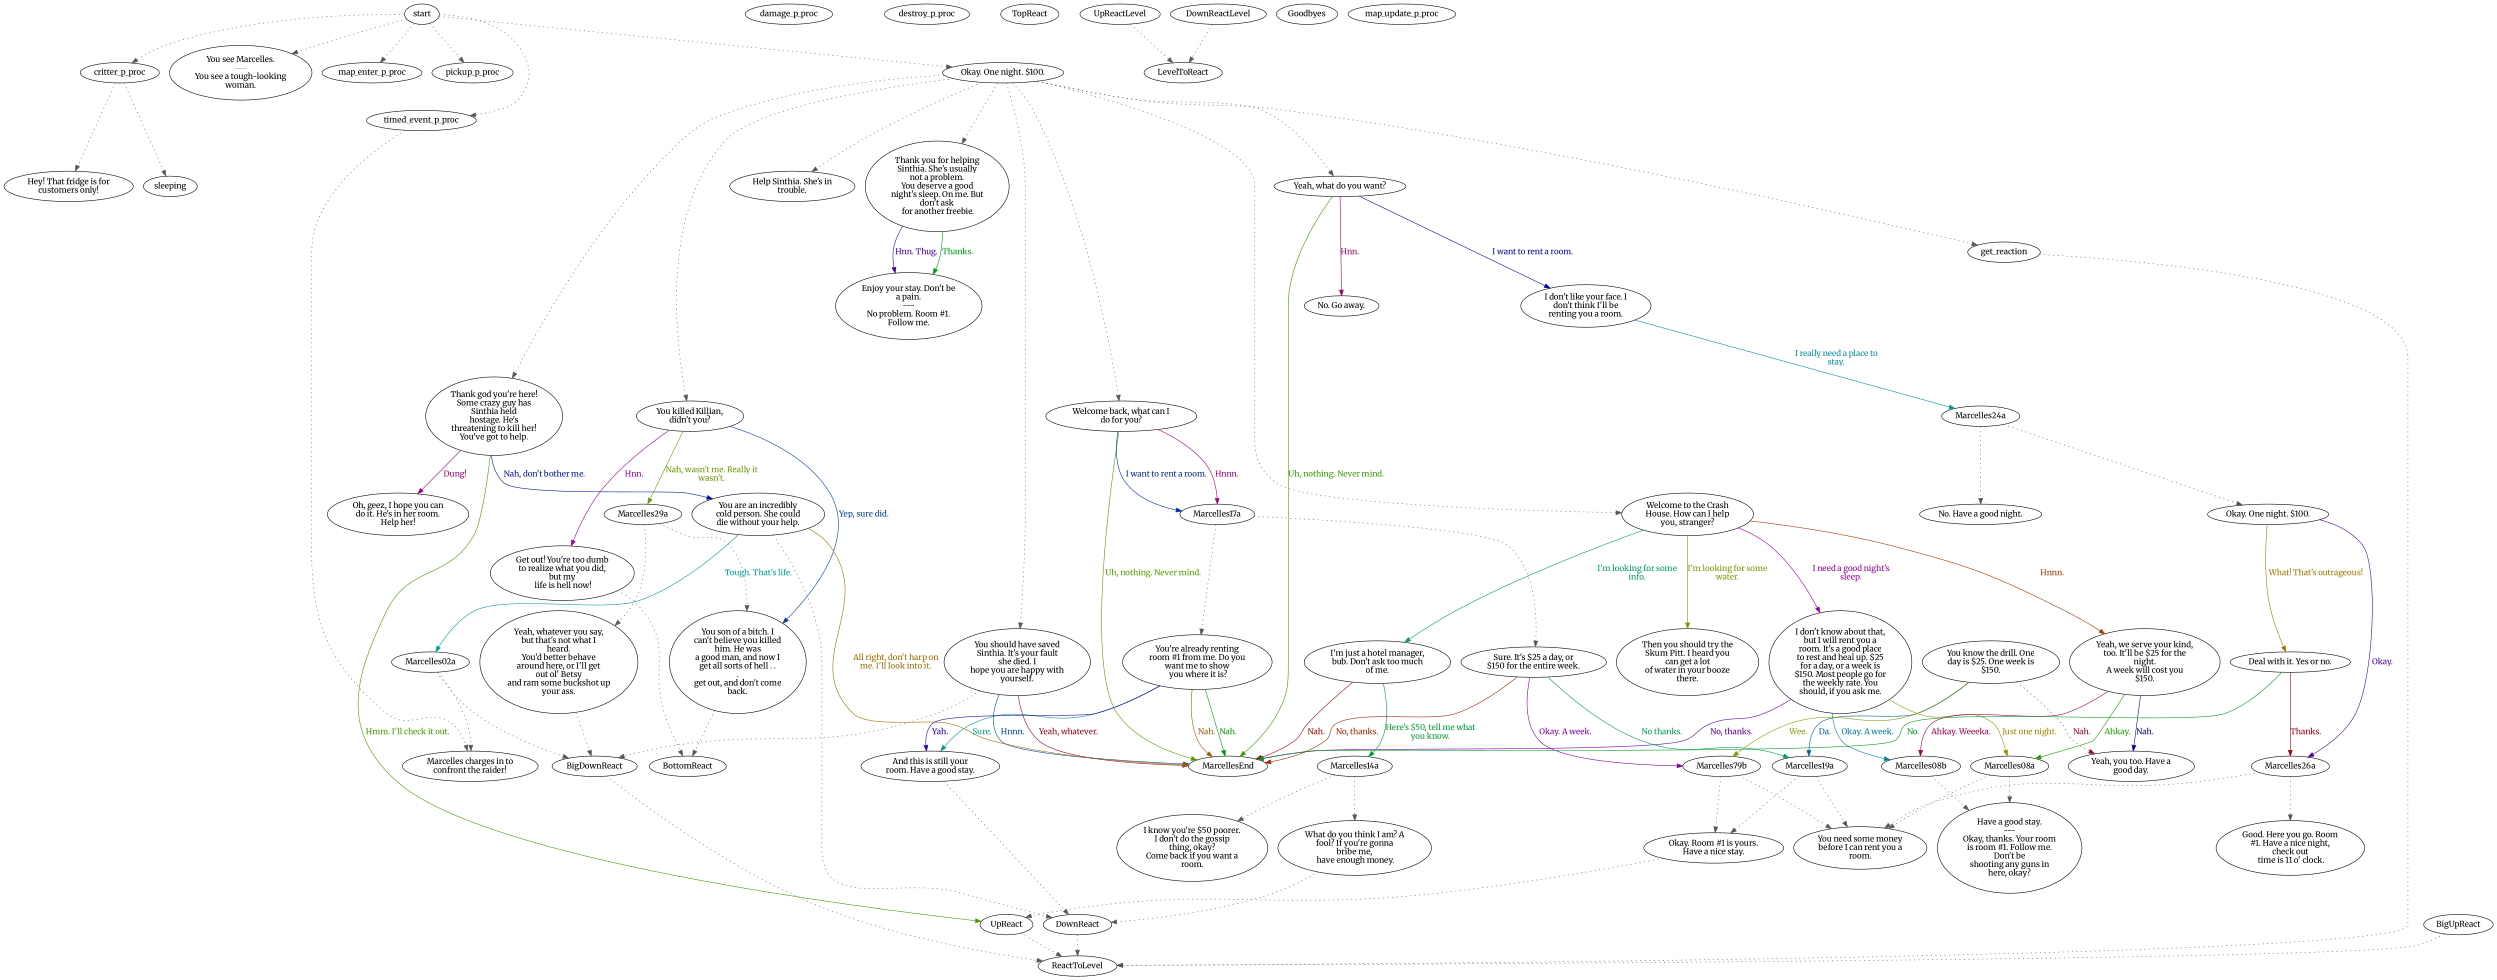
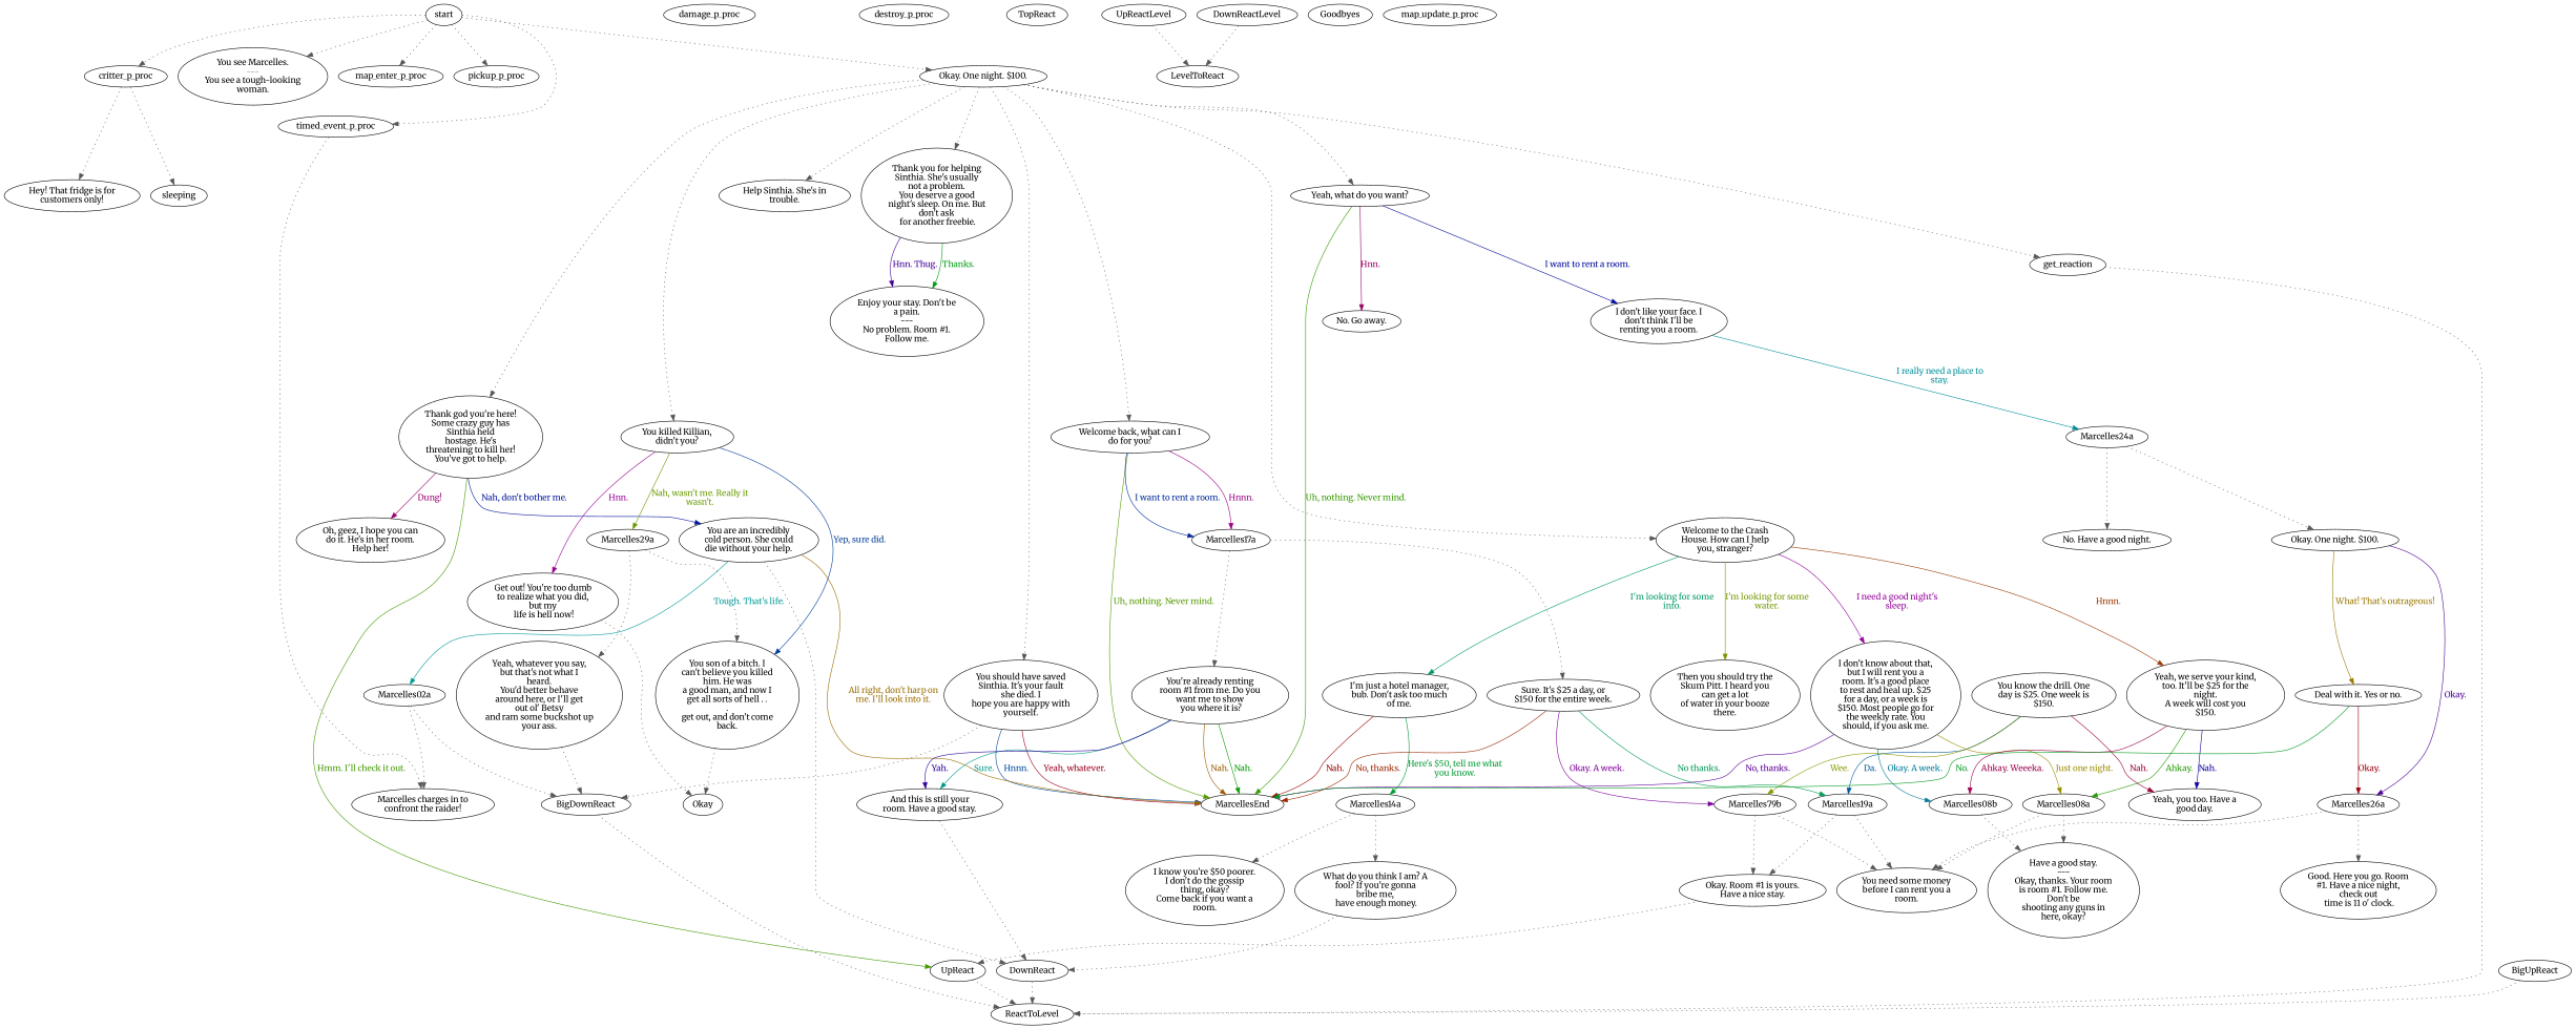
  digraph {
    fontname=Merriweather
    node [color="#000000" fillcolor="#FFFFFF" fontname=Merriweather style=filled]
    edge [color="#555555" fontname=Merriweather style=dotted]
    start
    critter_p_proc
    n3 [label="You see Marcelles.\n---\nYou see a tough-looking\nwoman."]
    map_enter_p_proc
    pickup_p_proc
    n6 [label="Okay. One night. $100."]
    timed_event_p_proc
    n8 [label="Hey! That fridge is for\ncustomers only!"]
    sleeping
    get_reaction
    n11 [label="Thank god you're here!\nSome crazy guy has\nSinthia held\nhostage. He's\nthreatening to kill her!\nYou've got to help."]
    n12 [label="Help Sinthia. She's in\ntrouble."]
    n13 [label="Thank you for helping\nSinthia. She's usually\nnot a problem.\nYou deserve a good\nnight's sleep. On me. But\ndon't ask\n for another freebie."]
    n14 [label="You should have saved\nSinthia. It's your fault\nshe died. I\nhope you are happy with\nyourself."]
    n15 [label="You killed Killian,\ndidn't you?"]
    n16 [label="Welcome to the Crash\nHouse. How can I help\nyou, stranger?"]
    n17 [label="Yeah, what do you want?"]
    n18 [label="Welcome back, what can I\ndo for you?"]
    n19 [label="Marcelles charges in to\nconfront the raider!"]
    ReactToLevel
    n21 [label="You are an incredibly\ncold person. She could\ndie without your help."]
    UpReact
    n23 [label="Oh, geez, I hope you can\ndo it. He's in her room.\nHelp her!"]
    n24 [label="Enjoy your stay. Don't be\na pain.\n---\nNo problem. Room #1.\nFollow me."]
    MarcellesEnd
    BigDownReact
    n27 [label="You son of a bitch. I\ncan't believe you killed\nhim. He was\na good man, and now I\nget all sorts of hell . .\n.\nget out, and don't come\nback."]
    Marcelles29a
    n29 [label="Get out! You're too dumb\nto realize what you did,\nbut my\n life is hell now!"]
    n30 [label="Then you should try the\nSkum Pitt. I heard you\ncan get a lot\nof water in your booze\nthere."]
    n31 [label="I don't know about that,\nbut I will rent you a\nroom. It's a good place\nto rest and heal up. $25\nfor a day, or a week is\n$150. Most people go for\nthe weekly rate. You\nshould, if you ask me."]
    n32 [label="I'm just a hotel manager,\nbub. Don't ask too much\nof me."]
    n33 [label="Yeah, we serve your kind,\ntoo. It'll be $25 for the\nnight.\nA week will cost you\n$150."]
    n34 [label="I don't like your face. I\ndon't think I'll be\nrenting you a room."]
    n35 [label="No. Go away."]
    Marcelles17a
    damage_p_proc
    destroy_p_proc
    DownReact
    Marcelles02a
-   BottomReact
+   BottomReact [label=Okay]
    n42 [label="Yeah, whatever you say,\nbut that's not what I\nheard.\nYou'd better behave\naround here, or I'll get\nout ol' Betsy\nand ram some buckshot up\nyour ass."]
    Marcelles08a
    Marcelles08b
    Marcelles14a
    n46 [label="Yeah, you too. Have a\ngood day."]
    Marcelles24a
    n48 [label="You're already renting\nroom #1 from me. Do you\nwant me to show\n you where it is?"]
    n49 [label="Sure. It's $25 a day, or\n$150 for the entire week."]
    n50 [label="Have a good stay.\n---\nOkay, thanks. Your room\nis room #1. Follow me.\nDon't be\nshooting any guns in\nhere, okay?"]
    n51 [label="You need some money\nbefore I can rent you a\nroom."]
    n52 [label="I know you're $50 poorer.\nI don't do the gossip\nthing, okay?\nCome back if you want a\nroom."]
    n53 [label="What do you think I am? A\nfool? If you're gonna\nbribe me,\n have enough money."]
    n54 [label="And this is still your\nroom. Have a good stay."]
    Marcelles19a
    n56 [label=Marcelles79b]
    n57 [label="Okay. Room #1 is yours.\nHave a nice stay."]
    n58 [label="You know the drill. One\nday is $25. One week is\n$150."]
    n59 [label="Okay. One night. $100."]
    n60 [label="No. Have a good night."]
    n61 [label="Deal with it. Yes or no."]
    Marcelles26a
    n63 [label="Good. Here you go. Room\n#1. Have a nice night,\ncheck out\n time is 11 o' clock."]
    TopReact
    BigUpReact
    UpReactLevel
    LevelToReact
    DownReactLevel
    Goodbyes
    map_update_p_proc
    start -> critter_p_proc
    start -> n3
    start -> map_enter_p_proc
    start -> pickup_p_proc
    start -> n6
    start -> timed_event_p_proc
    critter_p_proc -> n8
    critter_p_proc -> sleeping
    n6 -> get_reaction
    n6 -> n11
    n6 -> n12
    n6 -> n13
    n6 -> n14
    n6 -> n15
    n6 -> n16
    n6 -> n17
    n6 -> n18
    timed_event_p_proc -> n19
    get_reaction -> ReactToLevel
    n11 -> n21 [color="#001499" fontcolor="#001499" label="Nah, don't bother me." style=""]
    n11 -> UpReact [color="#419900" fontcolor="#419900" label="Hmm. I'll check it out." style=""]
    n11 -> n23 [color="#99006D" fontcolor="#99006D" label="Dung!" style=""]
    n13 -> n24 [color="#3F0099" fontcolor="#3F0099" label="Hnn. Thug." style=""]
    n13 -> n24 [color="#009912" fontcolor="#009912" label="Thanks." style=""]
    n14 -> MarcellesEnd [color="#99001B" fontcolor="#99001B" label="Yeah, whatever." style=""]
    n14 -> MarcellesEnd [color="#004799" fontcolor="#004799" label="Hnnn." style=""]
    n14 -> BigDownReact
    n15 -> n27 [color="#003B99" fontcolor="#003B99" label="Yep, sure did." style=""]
    n15 -> Marcelles29a [color="#689900" fontcolor="#689900" label="Nah, wasn't me. Really it\nwasn't." style=""]
    n15 -> n29 [color="#990095" fontcolor="#990095" label="Hnn." style=""]
    n16 -> n30 [color="#749900" fontcolor="#749900" label="I'm looking for some\nwater." style=""]
    n16 -> n31 [color="#910099" fontcolor="#910099" label="I need a good night's\nsleep." style=""]
    n16 -> n32 [color="#009965" fontcolor="#009965" label="I'm looking for some\ninfo." style=""]
    n16 -> n33 [color="#993800" fontcolor="#993800" label="Hnnn." style=""]
    n17 -> MarcellesEnd [color="#359900" fontcolor="#359900" label="Uh, nothing. Never mind." style=""]
    n17 -> n34 [color="#000899" fontcolor="#000899" label="I want to rent a room." style=""]
    n17 -> n35 [color="#990061" fontcolor="#990061" label="Hnn." style=""]
    n18 -> MarcellesEnd [color="#549900" fontcolor="#549900" label="Uh, nothing. Never mind." style=""]
    n18 -> Marcelles17a [color="#002899" fontcolor="#002899" label="I want to rent a room." style=""]
    n18 -> Marcelles17a [color="#990081" fontcolor="#990081" label="Hnnn." style=""]
    n21 -> MarcellesEnd [color="#996B00" fontcolor="#996B00" label="All right, don't harp on\nme. I'll look into it." style=""]
    n21 -> DownReact
    n21 -> Marcelles02a [color="#009998" fontcolor="#009998" label="Tough. That's life." style=""]
    UpReact -> ReactToLevel
    BigDownReact -> ReactToLevel
    n27 -> BottomReact
    Marcelles29a -> n27
    Marcelles29a -> n42
    n29 -> BottomReact
    n31 -> MarcellesEnd [color="#5E0099" fontcolor="#5E0099" label="No, thanks." style=""]
    n31 -> Marcelles08a [color="#998B00" fontcolor="#998B00" label="Just one night." style=""]
    n31 -> Marcelles08b [color="#007A99" fontcolor="#007A99" label="Okay. A week." style=""]
    n32 -> MarcellesEnd [color="#990500" fontcolor="#990500" label="Nah." style=""]
    n32 -> Marcelles14a [color="#009932" fontcolor="#009932" label="Here's $50, tell me what\nyou know." style=""]
    n33 -> Marcelles08a [color="#219900" fontcolor="#219900" label="Ahkay." style=""]
    n33 -> Marcelles08b [color="#99004E" fontcolor="#99004E" label="Ahkay. Weeeka." style=""]
    n33 -> n46 [color="#0B0099" fontcolor="#0B0099" label="Nah." style=""]
    n34 -> Marcelles24a [color="#008E99" fontcolor="#008E99" label="I really need a place to\nstay." style=""]
    Marcelles17a -> n48
    Marcelles17a -> n49
    DownReact -> ReactToLevel
    Marcelles02a -> n19
    Marcelles02a -> BigDownReact
    n42 -> BigDownReact
    Marcelles08a -> n50
    Marcelles08a -> n51
    Marcelles08b -> n50
    Marcelles14a -> n52
    Marcelles14a -> n53
    Marcelles24a -> n59
    Marcelles24a -> n60
    n48 -> MarcellesEnd [color="#995800" fontcolor="#995800" label="Nah." style=""]
    n48 -> MarcellesEnd [color="#029900" fontcolor="#029900" label="Nah." style=""]
    n48 -> n54 [color="#009984" fontcolor="#009984" label="Sure." style=""]
    n48 -> n54 [color="#2B0099" fontcolor="#2B0099" label="Yah." style=""]
    n49 -> MarcellesEnd [color="#992500" fontcolor="#992500" label="No, thanks." style=""]
    n49 -> Marcelles19a [color="#009951" fontcolor="#009951" label="No thanks." style=""]
    n49 -> n56 [color="#7E0099" fontcolor="#7E0099" label="Okay. A week." style=""]
    n53 -> DownReact
    n54 -> DownReact
    Marcelles19a -> n51
    Marcelles19a -> n57
    n56 -> n51
    n56 -> n57
    n57 -> UpReact
-   n58 -> n46 [color="#99002E" fontcolor="#99002E" label="Nah."]
+   n58 -> n46 [color="#99002E" fontcolor="#99002E" label="Nah." style=""]
    n58 -> Marcelles19a [color="#005B99" fontcolor="#005B99" label="Da." style=""]
    n58 -> n56 [color="#889900" fontcolor="#889900" label="Wee." style=""]
    n59 -> n61 [color="#997700" fontcolor="#997700" label="What! That's outrageous!" style=""]
    n59 -> Marcelles26a [color="#4B0099" fontcolor="#4B0099" label="Okay." style=""]
    n61 -> MarcellesEnd [color="#00991E" fontcolor="#00991E" label="No." style=""]
-   n61 -> Marcelles26a [color="#99000F" fontcolor="#99000F" label="Thanks." style=""]
+   n61 -> Marcelles26a [color="#99000F" fontcolor="#99000F" label="Okay." style=""]
    Marcelles26a -> n51
    Marcelles26a -> n63
    BigUpReact -> ReactToLevel
    UpReactLevel -> LevelToReact
    DownReactLevel -> LevelToReact
  }
